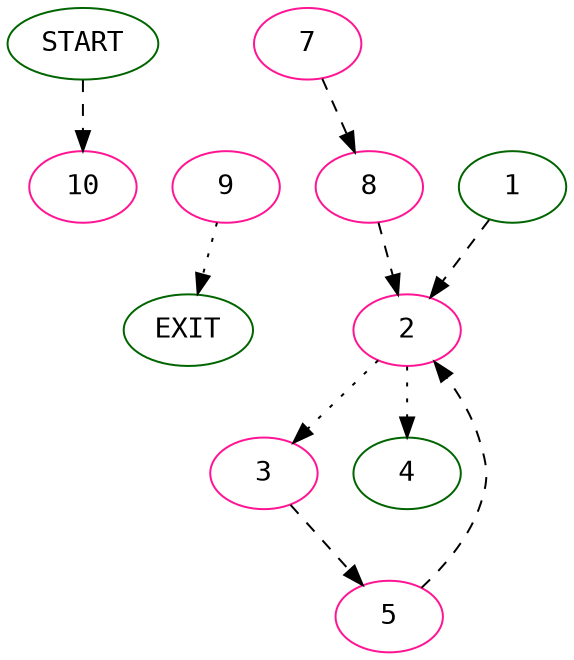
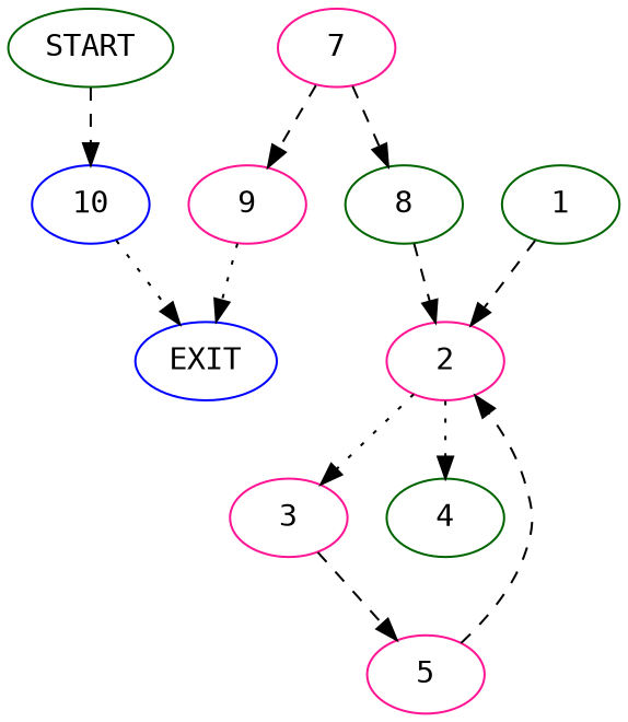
  digraph {
    fontname="DejaVu Sans Mono"
    node [color=deeppink fontname="DejaVu Sans Mono"]
    edge [fontname="DejaVu Sans Mono" style=dashed]
    n1 [color=darkgreen label=START]
-   10
+   10 [color=blue]
    1 [color=darkgreen]
    2
-   n5 [color=darkgreen label=EXIT]
+   n5 [color=blue label=EXIT]
    3
    4 [color=darkgreen]
    5
    7
-   8
+   8 [color=darkgreen]
    9
    n1 -> 10
+   10 -> n5 [style=dotted]
    1 -> 2
    2 -> 3 [style=dotted]
    2 -> 4 [style=dotted]
    3 -> 5
    5 -> 2
    7 -> 8
+   7 -> 9
    8 -> 2
    9 -> n5 [style=dotted]
  }
